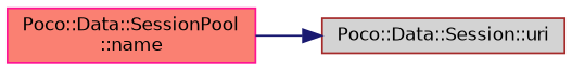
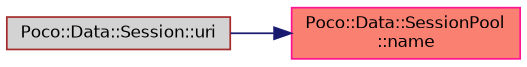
  digraph {
    rankdir=RL
    node [fontname=Helvetica fontsize=10 shape=record style=filled]
    n1 [color=brown fillcolor=lightgrey fontcolor=black height=0.2 label="Poco::Data::Session::uri" width=0.4]
    n2 [color=deeppink fillcolor=salmon height=0.2 label="Poco::Data::SessionPool\l::name" width=0.4]
-   n1 -> n2 [color=midnightblue dir=back fontname=Helvetica fontsize=10 labelfontname=Helvetica labelfontsize=10 style=solid]
+   n2 -> n1 [color=midnightblue dir=back fontname=Helvetica fontsize=10 labelfontname=Helvetica labelfontsize=10 style=solid]
  }
